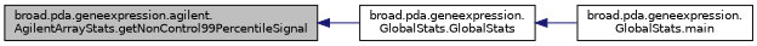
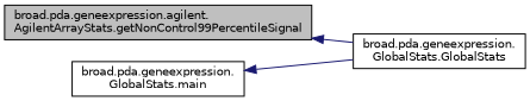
  digraph {
    rankdir=LR
    node [color=black fillcolor=white fontname=Helvetica fontsize=10 shape=record style=filled]
    edge [color=midnightblue dir=back fontname=Helvetica fontsize=10 labelfontname=Helvetica labelfontsize=10 style=solid]
    n1 [fillcolor=grey75 fontcolor=black height=0.2 label="broad.pda.geneexpression.agilent.\lAgilentArrayStats.getNonControl99PercentileSignal" width=0.4]
    n2 [height=0.2 label="broad.pda.geneexpression.\lGlobalStats.GlobalStats" width=0.4]
    n3 [height=0.2 label="broad.pda.geneexpression.\lGlobalStats.main" width=0.4]
    n1 -> n2
-   n2 -> n3
+   n3 -> n2
  }
